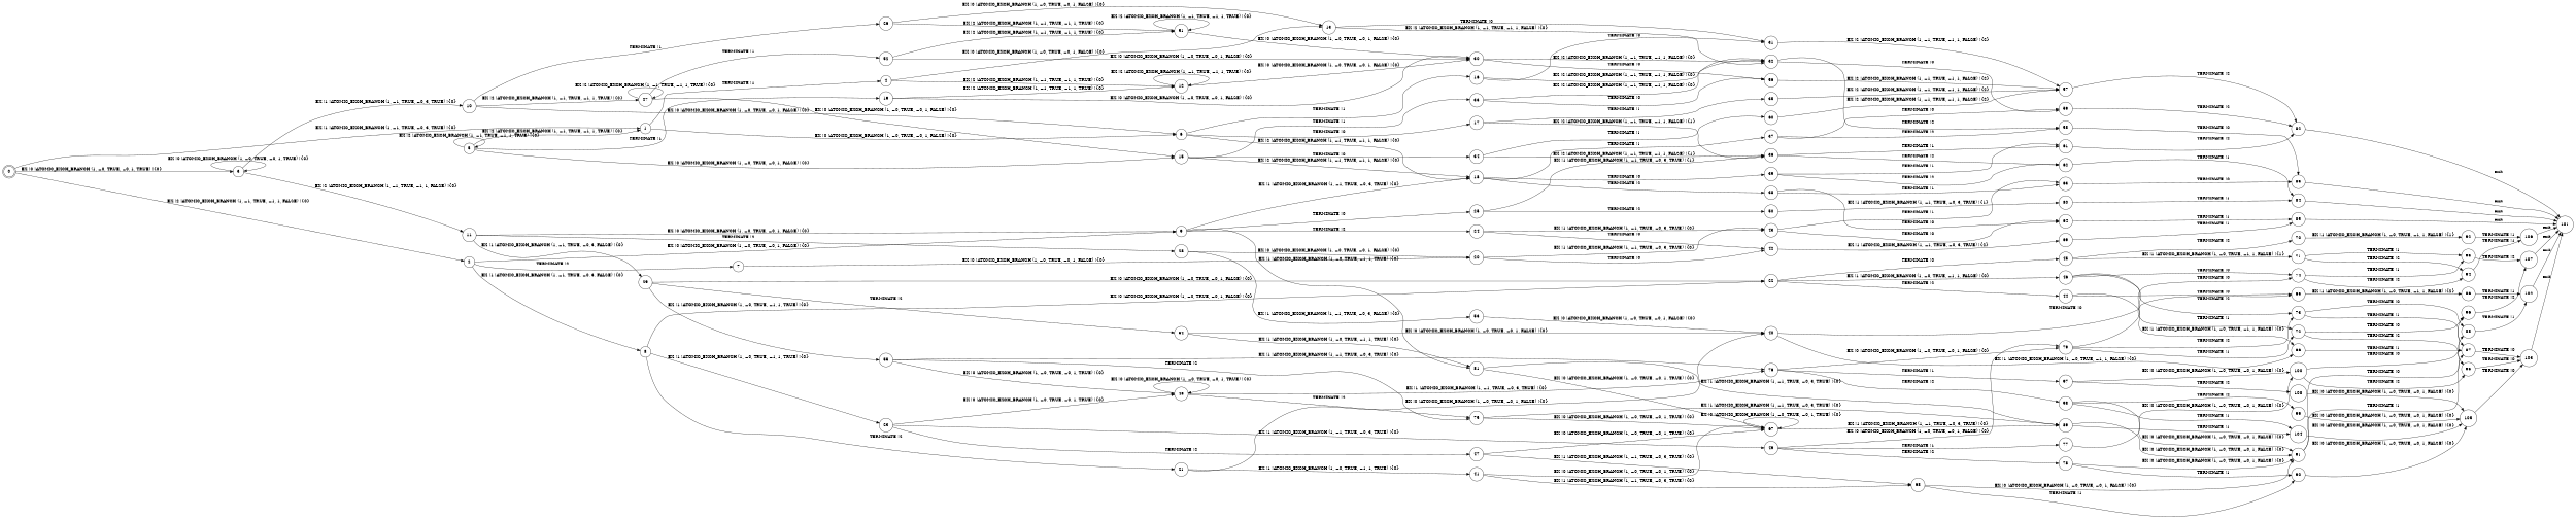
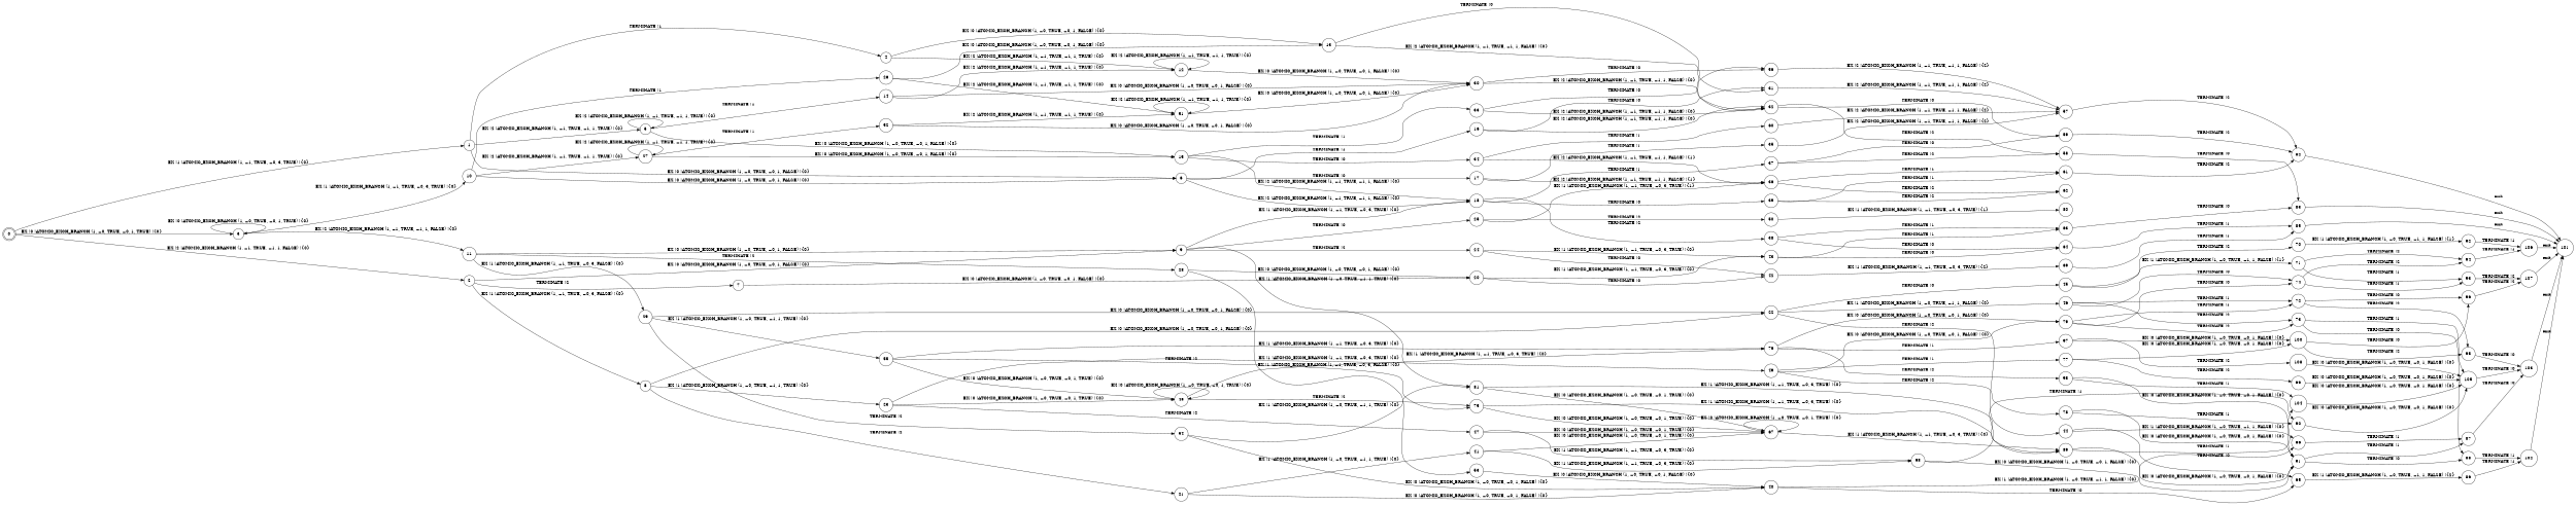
  digraph {
    rankdir=LR
    node [shape=circle]
    0 [peripheries=2]
    1
    2
    3
    4
    5
    6
    7
    8
    9
    10
    11
    12
    13
-   14 [label=19]
+   14
    15
    16
    17
    18
    20
    21
    22
    23
    24
    25
    81
    26
    27
    28
    29
    30
    31
    32
    33
    34
    35
    36
    37
    38
    39
    42
    43
    40
    41
    44
    45
    46
    47
    48
    49
    50
    51
    52
    53
    54
    55
    56
    57
    58
    59
    60
    61
    62
    63
    64
    65
    66
    67
    68
    69
    70
    71
    72
    73
    74
    75
    76
    77
    78
    79
    80
    82
    83
-   84
    85
    86
    87
    89
    90
    91
    92
    93
    94
    95
    96
    88
    97
    98
    99
    100
    101
    102
    103
    104
    105
    106
    107
    108
    0 -> 1 [label="EX !1 !ATOMIC_EXCH_BRANCH (1, +1, TRUE, +0, 3, TRUE) !{0}"]
    0 -> 2 [label="EX !2 !ATOMIC_EXCH_BRANCH (1, +1, TRUE, +1, 1, FALSE) !{0}"]
    0 -> 3 [label="EX !0 !ATOMIC_EXCH_BRANCH (1, +0, TRUE, +0, 1, TRUE) !{0}"]
    1 -> 4 [label="TERMINATE !1"]
-   5 -> 1 [label="EX !2 !ATOMIC_EXCH_BRANCH (1, +1, TRUE, +1, 1, TRUE) !{0}"]
+   1 -> 5 [label="EX !2 !ATOMIC_EXCH_BRANCH (1, +1, TRUE, +1, 1, TRUE) !{0}"]
    1 -> 6 [label="EX !0 !ATOMIC_EXCH_BRANCH (1, +0, TRUE, +0, 1, FALSE) !{0}"]
    2 -> 7 [label="TERMINATE !2"]
    2 -> 8 [label="EX !1 !ATOMIC_EXCH_BRANCH (1, +1, TRUE, +0, 3, FALSE) !{0}"]
    2 -> 9 [label="EX !0 !ATOMIC_EXCH_BRANCH (1, +0, TRUE, +0, 1, FALSE) !{0}"]
    3 -> 3 [label="EX !0 !ATOMIC_EXCH_BRANCH (1, +0, TRUE, +0, 1, TRUE) !{0}"]
    3 -> 10 [label="EX !1 !ATOMIC_EXCH_BRANCH (1, +1, TRUE, +0, 3, TRUE) !{0}"]
    3 -> 11 [label="EX !2 !ATOMIC_EXCH_BRANCH (1, +1, TRUE, +1, 1, FALSE) !{0}"]
    4 -> 12 [label="EX !2 !ATOMIC_EXCH_BRANCH (1, +1, TRUE, +1, 1, TRUE) !{0}"]
    4 -> 13 [label="EX !0 !ATOMIC_EXCH_BRANCH (1, +0, TRUE, +0, 1, FALSE) !{0}"]
    5 -> 5 [label="EX !2 !ATOMIC_EXCH_BRANCH (1, +1, TRUE, +1, 1, TRUE) !{0}"]
    5 -> 14 [label="TERMINATE !1"]
    5 -> 15 [label="EX !0 !ATOMIC_EXCH_BRANCH (1, +0, TRUE, +0, 1, FALSE) !{0}"]
    6 -> 16 [label="TERMINATE !1"]
    6 -> 17 [label="TERMINATE !0"]
    6 -> 18 [label="EX !2 !ATOMIC_EXCH_BRANCH (1, +1, TRUE, +1, 1, FALSE) !{0}"]
    7 -> 20 [label="EX !0 !ATOMIC_EXCH_BRANCH (1, +0, TRUE, +0, 1, FALSE) !{0}"]
    8 -> 21 [label="TERMINATE !2"]
    8 -> 22 [label="EX !0 !ATOMIC_EXCH_BRANCH (1, +0, TRUE, +0, 1, FALSE) !{0}"]
    8 -> 23 [label="EX !1 !ATOMIC_EXCH_BRANCH (1, +0, TRUE, +1, 1, TRUE) !{0}"]
    9 -> 18 [label="EX !1 !ATOMIC_EXCH_BRANCH (1, +1, TRUE, +0, 3, TRUE) !{0}"]
    9 -> 24 [label="TERMINATE !2"]
    9 -> 25 [label="TERMINATE !0"]
    9 -> 81 [label="EX !1 !ATOMIC_EXCH_BRANCH (1, +0, TRUE, +1, 1, TRUE) !{0}"]
    10 -> 6 [label="EX !0 !ATOMIC_EXCH_BRANCH (1, +0, TRUE, +0, 1, FALSE) !{0}"]
    10 -> 26 [label="TERMINATE !1"]
    10 -> 27 [label="EX !2 !ATOMIC_EXCH_BRANCH (1, +1, TRUE, +1, 1, TRUE) !{0}"]
    11 -> 9 [label="EX !0 !ATOMIC_EXCH_BRANCH (1, +0, TRUE, +0, 1, FALSE) !{0}"]
    11 -> 28 [label="TERMINATE !2"]
    11 -> 29 [label="EX !1 !ATOMIC_EXCH_BRANCH (1, +1, TRUE, +0, 3, FALSE) !{0}"]
    12 -> 12 [label="EX !2 !ATOMIC_EXCH_BRANCH (1, +1, TRUE, +1, 1, TRUE) !{0}"]
    12 -> 30 [label="EX !0 !ATOMIC_EXCH_BRANCH (1, +0, TRUE, +0, 1, FALSE) !{0}"]
    13 -> 31 [label="TERMINATE !0"]
    13 -> 32 [label="EX !2 !ATOMIC_EXCH_BRANCH (1, +1, TRUE, +1, 1, FALSE) !{0}"]
    14 -> 12 [label="EX !2 !ATOMIC_EXCH_BRANCH (1, +1, TRUE, +1, 1, TRUE) !{0}"]
    14 -> 30 [label="EX !0 !ATOMIC_EXCH_BRANCH (1, +0, TRUE, +0, 1, FALSE) !{0}"]
    15 -> 18 [label="EX !2 !ATOMIC_EXCH_BRANCH (1, +1, TRUE, +1, 1, FALSE) !{0}"]
    15 -> 33 [label="TERMINATE !1"]
    15 -> 34 [label="TERMINATE !0"]
    16 -> 31 [label="TERMINATE !0"]
    16 -> 32 [label="EX !2 !ATOMIC_EXCH_BRANCH (1, +1, TRUE, +1, 1, FALSE) !{0}"]
    17 -> 35 [label="TERMINATE !1"]
    17 -> 36 [label="EX !2 !ATOMIC_EXCH_BRANCH (1, +1, TRUE, +1, 1, FALSE) !{1}"]
    18 -> 37 [label="TERMINATE !1"]
    18 -> 38 [label="TERMINATE !2"]
    18 -> 39 [label="TERMINATE !0"]
    20 -> 42 [label="TERMINATE !0"]
    20 -> 43 [label="EX !1 !ATOMIC_EXCH_BRANCH (1, +1, TRUE, +0, 3, TRUE) !{0}"]
    21 -> 40 [label="EX !0 !ATOMIC_EXCH_BRANCH (1, +0, TRUE, +0, 1, FALSE) !{0}"]
    21 -> 41 [label="EX !1 !ATOMIC_EXCH_BRANCH (1, +0, TRUE, +1, 1, TRUE) !{0}"]
    22 -> 44 [label="TERMINATE !2"]
    22 -> 45 [label="TERMINATE !0"]
    22 -> 46 [label="EX !1 !ATOMIC_EXCH_BRANCH (1, +0, TRUE, +1, 1, FALSE) !{0}"]
    23 -> 47 [label="TERMINATE !2"]
    23 -> 48 [label="EX !0 !ATOMIC_EXCH_BRANCH (1, +0, TRUE, +0, 1, TRUE) !{0}"]
    23 -> 49 [label="EX !1 !ATOMIC_EXCH_BRANCH (1, +1, TRUE, +0, 3, TRUE) !{0}"]
    24 -> 42 [label="TERMINATE !0"]
    24 -> 43 [label="EX !1 !ATOMIC_EXCH_BRANCH (1, +1, TRUE, +0, 3, TRUE) !{0}"]
    25 -> 36 [label="EX !1 !ATOMIC_EXCH_BRANCH (1, +1, TRUE, +0, 3, TRUE) !{1}"]
    25 -> 50 [label="TERMINATE !2"]
    81 -> 67 [label="EX !0 !ATOMIC_EXCH_BRANCH (1, +0, TRUE, +0, 1, TRUE) !{0}"]
    81 -> 89 [label="EX !1 !ATOMIC_EXCH_BRANCH (1, +1, TRUE, +0, 3, TRUE) !{0}"]
    26 -> 13 [label="EX !0 !ATOMIC_EXCH_BRANCH (1, +0, TRUE, +0, 1, FALSE) !{0}"]
    26 -> 51 [label="EX !2 !ATOMIC_EXCH_BRANCH (1, +1, TRUE, +1, 1, TRUE) !{0}"]
    27 -> 15 [label="EX !0 !ATOMIC_EXCH_BRANCH (1, +0, TRUE, +0, 1, FALSE) !{0}"]
    27 -> 27 [label="EX !2 !ATOMIC_EXCH_BRANCH (1, +1, TRUE, +1, 1, TRUE) !{0}"]
    27 -> 52 [label="TERMINATE !1"]
    28 -> 20 [label="EX !0 !ATOMIC_EXCH_BRANCH (1, +0, TRUE, +0, 1, FALSE) !{0}"]
    28 -> 53 [label="EX !1 !ATOMIC_EXCH_BRANCH (1, +1, TRUE, +0, 3, FALSE) !{0}"]
    29 -> 22 [label="EX !0 !ATOMIC_EXCH_BRANCH (1, +0, TRUE, +0, 1, FALSE) !{0}"]
    29 -> 54 [label="TERMINATE !2"]
    29 -> 55 [label="EX !1 !ATOMIC_EXCH_BRANCH (1, +0, TRUE, +1, 1, TRUE) !{0}"]
    30 -> 32 [label="EX !2 !ATOMIC_EXCH_BRANCH (1, +1, TRUE, +1, 1, FALSE) !{0}"]
    30 -> 56 [label="TERMINATE !0"]
    31 -> 57 [label="EX !2 !ATOMIC_EXCH_BRANCH (1, +1, TRUE, +1, 1, FALSE) !{2}"]
    32 -> 58 [label="TERMINATE !2"]
    32 -> 59 [label="TERMINATE !0"]
    33 -> 32 [label="EX !2 !ATOMIC_EXCH_BRANCH (1, +1, TRUE, +1, 1, FALSE) !{0}"]
    33 -> 56 [label="TERMINATE !0"]
    34 -> 36 [label="EX !2 !ATOMIC_EXCH_BRANCH (1, +1, TRUE, +1, 1, FALSE) !{1}"]
    34 -> 60 [label="TERMINATE !1"]
    35 -> 57 [label="EX !2 !ATOMIC_EXCH_BRANCH (1, +1, TRUE, +1, 1, FALSE) !{2}"]
    36 -> 61 [label="TERMINATE !1"]
    36 -> 62 [label="TERMINATE !2"]
    37 -> 58 [label="TERMINATE !2"]
    37 -> 59 [label="TERMINATE !0"]
    38 -> 63 [label="TERMINATE !1"]
    38 -> 64 [label="TERMINATE !0"]
    39 -> 61 [label="TERMINATE !1"]
    39 -> 62 [label="TERMINATE !2"]
    42 -> 69 [label="EX !1 !ATOMIC_EXCH_BRANCH (1, +1, TRUE, +0, 3, TRUE) !{2}"]
    43 -> 63 [label="TERMINATE !1"]
    43 -> 64 [label="TERMINATE !0"]
    40 -> 65 [label="TERMINATE !0"]
    40 -> 66 [label="EX !1 !ATOMIC_EXCH_BRANCH (1, +0, TRUE, +1, 1, FALSE) !{0}"]
    41 -> 67 [label="EX !0 !ATOMIC_EXCH_BRANCH (1, +0, TRUE, +0, 1, TRUE) !{0}"]
    41 -> 68 [label="EX !1 !ATOMIC_EXCH_BRANCH (1, +1, TRUE, +0, 3, TRUE) !{0}"]
    44 -> 65 [label="TERMINATE !0"]
    44 -> 66 [label="EX !1 !ATOMIC_EXCH_BRANCH (1, +0, TRUE, +1, 1, FALSE) !{0}"]
    45 -> 70 [label="TERMINATE !2"]
    45 -> 71 [label="EX !1 !ATOMIC_EXCH_BRANCH (1, +0, TRUE, +1, 1, FALSE) !{1}"]
    46 -> 72 [label="TERMINATE !1"]
    46 -> 73 [label="TERMINATE !2"]
    46 -> 74 [label="TERMINATE !0"]
    47 -> 67 [label="EX !0 !ATOMIC_EXCH_BRANCH (1, +0, TRUE, +0, 1, TRUE) !{0}"]
    47 -> 68 [label="EX !1 !ATOMIC_EXCH_BRANCH (1, +1, TRUE, +0, 3, TRUE) !{0}"]
    48 -> 48 [label="EX !0 !ATOMIC_EXCH_BRANCH (1, +0, TRUE, +0, 1, TRUE) !{0}"]
    48 -> 75 [label="TERMINATE !2"]
    48 -> 76 [label="EX !1 !ATOMIC_EXCH_BRANCH (1, +1, TRUE, +0, 3, TRUE) !{0}"]
    49 -> 77 [label="TERMINATE !1"]
    49 -> 78 [label="TERMINATE !2"]
    49 -> 79 [label="EX !0 !ATOMIC_EXCH_BRANCH (1, +0, TRUE, +0, 1, FALSE) !{0}"]
    50 -> 80 [label="EX !1 !ATOMIC_EXCH_BRANCH (1, +1, TRUE, +0, 3, TRUE) !{1}"]
    51 -> 30 [label="EX !0 !ATOMIC_EXCH_BRANCH (1, +0, TRUE, +0, 1, FALSE) !{0}"]
    51 -> 51 [label="EX !2 !ATOMIC_EXCH_BRANCH (1, +1, TRUE, +1, 1, TRUE) !{0}"]
    52 -> 30 [label="EX !0 !ATOMIC_EXCH_BRANCH (1, +0, TRUE, +0, 1, FALSE) !{0}"]
    52 -> 51 [label="EX !2 !ATOMIC_EXCH_BRANCH (1, +1, TRUE, +1, 1, TRUE) !{0}"]
    53 -> 40 [label="EX !0 !ATOMIC_EXCH_BRANCH (1, +0, TRUE, +0, 1, FALSE) !{0}"]
    54 -> 81 [label="EX !1 !ATOMIC_EXCH_BRANCH (1, +0, TRUE, +1, 1, TRUE) !{0}"]
    54 -> 40 [label="EX !0 !ATOMIC_EXCH_BRANCH (1, +0, TRUE, +0, 1, FALSE) !{0}"]
    55 -> 48 [label="EX !0 !ATOMIC_EXCH_BRANCH (1, +0, TRUE, +0, 1, TRUE) !{0}"]
    55 -> 75 [label="TERMINATE !2"]
    55 -> 76 [label="EX !1 !ATOMIC_EXCH_BRANCH (1, +1, TRUE, +0, 3, TRUE) !{0}"]
    56 -> 57 [label="EX !2 !ATOMIC_EXCH_BRANCH (1, +1, TRUE, +1, 1, FALSE) !{2}"]
    57 -> 82 [label="TERMINATE !2"]
    58 -> 83 [label="TERMINATE !0"]
    59 -> 82 [label="TERMINATE !2"]
    60 -> 57 [label="EX !2 !ATOMIC_EXCH_BRANCH (1, +1, TRUE, +1, 1, FALSE) !{2}"]
    61 -> 82 [label="TERMINATE !2"]
-   62 -> 84 [label="TERMINATE !1"]
    63 -> 83 [label="TERMINATE !0"]
    64 -> 85 [label="TERMINATE !1"]
    65 -> 86 [label="EX !1 !ATOMIC_EXCH_BRANCH (1, +0, TRUE, +1, 1, FALSE) !{2}"]
    66 -> 87 [label="TERMINATE !1"]
    67 -> 67 [label="EX !0 !ATOMIC_EXCH_BRANCH (1, +0, TRUE, +0, 1, TRUE) !{0}"]
    67 -> 89 [label="EX !1 !ATOMIC_EXCH_BRANCH (1, +1, TRUE, +0, 3, TRUE) !{0}"]
    68 -> 90 [label="TERMINATE !1"]
    68 -> 91 [label="EX !0 !ATOMIC_EXCH_BRANCH (1, +0, TRUE, +0, 1, FALSE) !{0}"]
    69 -> 85 [label="TERMINATE !1"]
    70 -> 92 [label="EX !1 !ATOMIC_EXCH_BRANCH (1, +0, TRUE, +1, 1, FALSE) !{1}"]
    71 -> 93 [label="TERMINATE !1"]
    71 -> 94 [label="TERMINATE !2"]
    72 -> 95 [label="TERMINATE !2"]
    72 -> 96 [label="TERMINATE !0"]
-   73 -> 87 [label="TERMINATE !1"]
+   73 -> 105 [label="TERMINATE !1"]
    73 -> 88 [label="TERMINATE !0"]
    74 -> 93 [label="TERMINATE !1"]
    74 -> 94 [label="TERMINATE !2"]
    75 -> 67 [label="EX !0 !ATOMIC_EXCH_BRANCH (1, +0, TRUE, +0, 1, TRUE) !{0}"]
    75 -> 89 [label="EX !1 !ATOMIC_EXCH_BRANCH (1, +1, TRUE, +0, 3, TRUE) !{0}"]
    76 -> 79 [label="EX !0 !ATOMIC_EXCH_BRANCH (1, +0, TRUE, +0, 1, FALSE) !{0}"]
    76 -> 97 [label="TERMINATE !1"]
    76 -> 98 [label="TERMINATE !2"]
-   98 -> 99 [label="TERMINATE !2"]
+   77 -> 99 [label="TERMINATE !2"]
    77 -> 100 [label="EX !0 !ATOMIC_EXCH_BRANCH (1, +0, TRUE, +0, 1, FALSE) !{0}"]
    78 -> 90 [label="TERMINATE !1"]
    78 -> 91 [label="EX !0 !ATOMIC_EXCH_BRANCH (1, +0, TRUE, +0, 1, FALSE) !{0}"]
    79 -> 72 [label="TERMINATE !1"]
    79 -> 73 [label="TERMINATE !2"]
    79 -> 74 [label="TERMINATE !0"]
-   80 -> 84 [label="TERMINATE !1"]
    82 -> 101 [label=exit]
    83 -> 101 [label=exit]
-   84 -> 101 [label=exit]
    85 -> 101 [label=exit]
    86 -> 102 [label="TERMINATE !1"]
    87 -> 103 [label="TERMINATE !0"]
    89 -> 91 [label="EX !0 !ATOMIC_EXCH_BRANCH (1, +0, TRUE, +0, 1, FALSE) !{0}"]
    89 -> 104 [label="TERMINATE !1"]
    90 -> 105 [label="EX !0 !ATOMIC_EXCH_BRANCH (1, +0, TRUE, +0, 1, FALSE) !{0}"]
    91 -> 87 [label="TERMINATE !1"]
    91 -> 88 [label="TERMINATE !0"]
    92 -> 106 [label="TERMINATE !1"]
    93 -> 107 [label="TERMINATE !2"]
    94 -> 106 [label="TERMINATE !1"]
    95 -> 103 [label="TERMINATE !0"]
    96 -> 107 [label="TERMINATE !2"]
    88 -> 102 [label="TERMINATE !1"]
    97 -> 100 [label="EX !0 !ATOMIC_EXCH_BRANCH (1, +0, TRUE, +0, 1, FALSE) !{0}"]
    97 -> 108 [label="TERMINATE !2"]
    98 -> 91 [label="EX !0 !ATOMIC_EXCH_BRANCH (1, +0, TRUE, +0, 1, FALSE) !{0}"]
    98 -> 104 [label="TERMINATE !1"]
    99 -> 105 [label="EX !0 !ATOMIC_EXCH_BRANCH (1, +0, TRUE, +0, 1, FALSE) !{0}"]
    100 -> 95 [label="TERMINATE !2"]
    100 -> 96 [label="TERMINATE !0"]
    102 -> 101 [label=exit]
    103 -> 101 [label=exit]
    104 -> 105 [label="EX !0 !ATOMIC_EXCH_BRANCH (1, +0, TRUE, +0, 1, FALSE) !{0}"]
    105 -> 103 [label="TERMINATE !0"]
    106 -> 101 [label=exit]
    107 -> 101 [label=exit]
    108 -> 105 [label="EX !0 !ATOMIC_EXCH_BRANCH (1, +0, TRUE, +0, 1, FALSE) !{0}"]
  }
